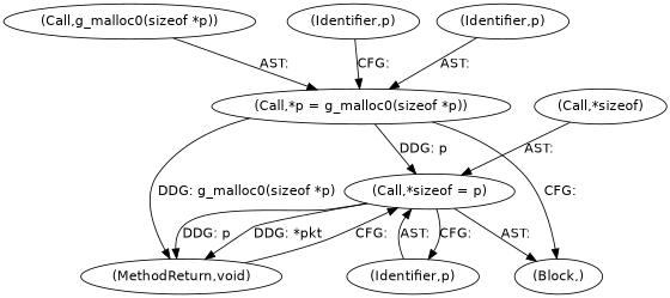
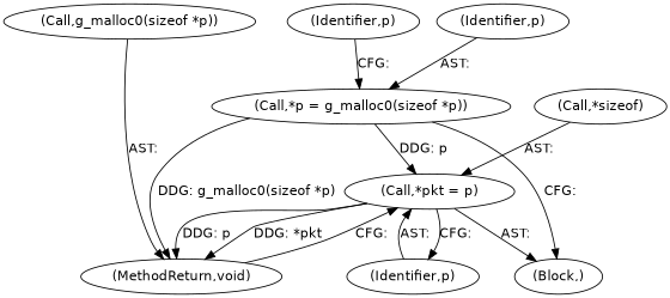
  digraph {
    fontname="DejaVu Sans"
    node [fontname="DejaVu Sans"]
    edge [fontname="DejaVu Sans"]
    n1 [label="(Call,*p = g_malloc0(sizeof *p))"]
-   n2 [label="(Call,*sizeof = p)"]
+   n2 [label="(Call,*pkt = p)"]
    n3 [label="(MethodReturn,void)"]
    n4 [label="(Block,)"]
    n5 [label="(Identifier,p)"]
    n6 [label="(Call,g_malloc0(sizeof *p))"]
    n7 [label="(Identifier,p)"]
    n8 [label="(Identifier,p)"]
    n9 [label="(Call,*sizeof)"]
    n1 -> n2 [label="DDG: p"]
    n1 -> n3 [label="DDG: g_malloc0(sizeof *p)"]
    n1 -> n4 [label="CFG: "]
    n2 -> n3 [label="DDG: p"]
    n2 -> n3 [label="DDG: *pkt"]
    n2 -> n4 [label="AST: "]
    n2 -> n5 [label="CFG: "]
    n3 -> n2 [label="CFG: "]
    n5 -> n2 [label="AST: "]
-   n6 -> n1 [label="AST: "]
+   n6 -> n3 [label="AST: "]
    n7 -> n1 [label="AST: "]
    n8 -> n1 [label="CFG: "]
    n9 -> n2 [label="AST: "]
  }
